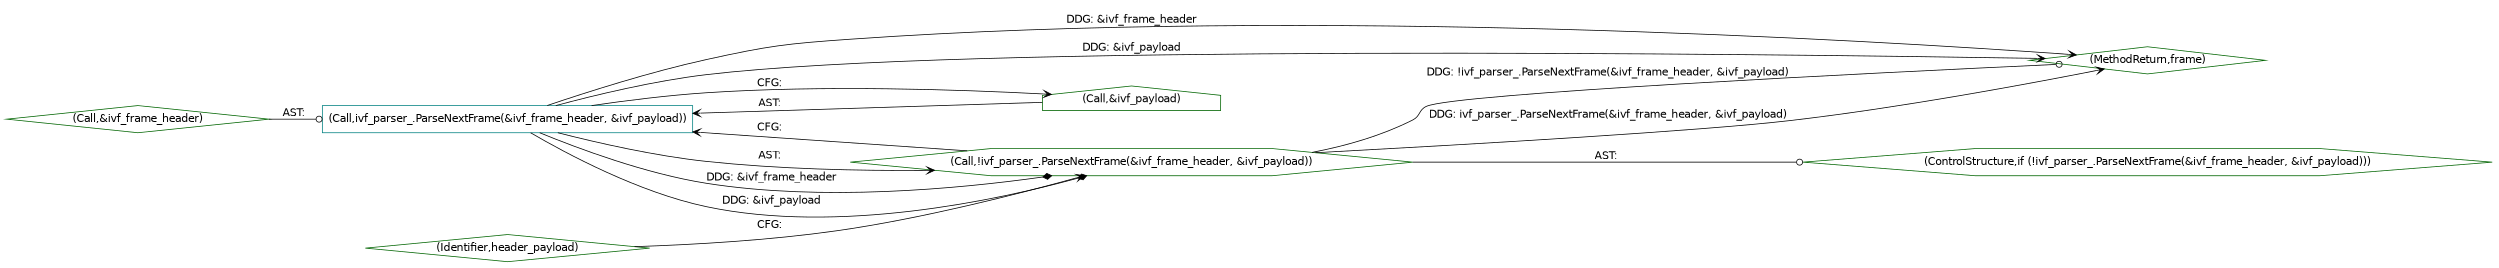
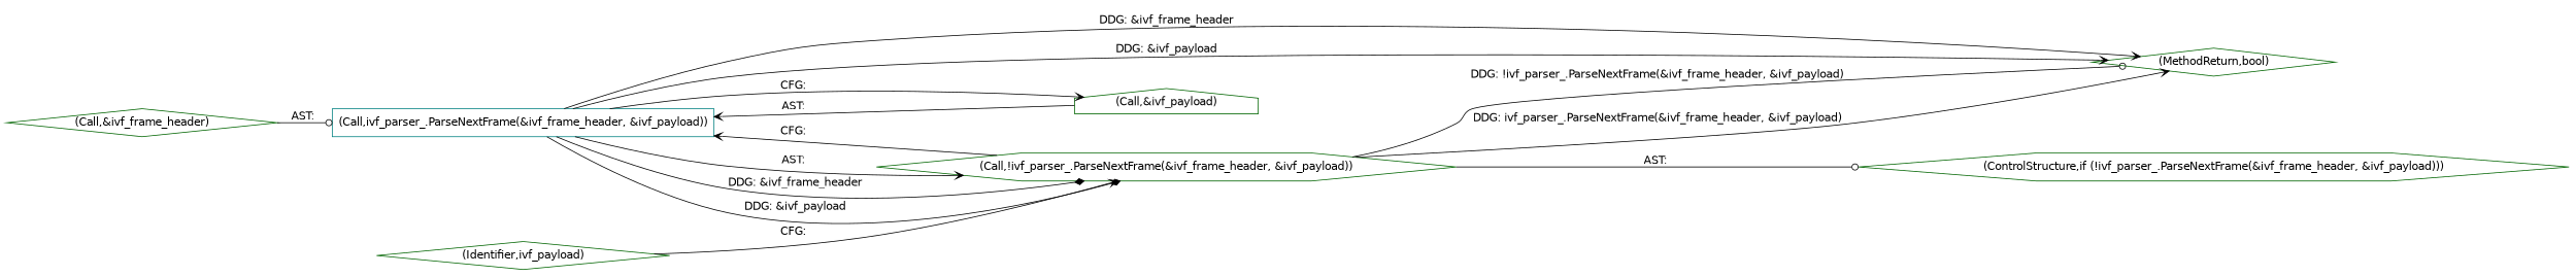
  digraph {
    fontname="DejaVu Sans"
    rankdir=LR
    node [color=darkgreen fontname="DejaVu Sans" shape=diamond]
    edge [arrowhead=vee fontname="DejaVu Sans"]
    n1 [color=teal label="(Call,ivf_parser_.ParseNextFrame(&ivf_frame_header, &ivf_payload))" shape=box]
    n2 [label="(Call,!ivf_parser_.ParseNextFrame(&ivf_frame_header, &ivf_payload))" shape=hexagon]
    n3 [label="(Call,&ivf_payload)" shape=house]
-   n4 [label="(MethodReturn,frame)"]
+   n4 [label="(MethodReturn,bool)"]
    n5 [label="(ControlStructure,if (!ivf_parser_.ParseNextFrame(&ivf_frame_header, &ivf_payload)))" shape=hexagon]
    n6 [label="(Call,&ivf_frame_header)"]
-   n7 [label="(Identifier,header_payload)"]
+   n7 [label="(Identifier,ivf_payload)"]
    n1 -> n2 [label="AST: "]
    n1 -> n2 [arrowhead=diamond label="DDG: &ivf_frame_header"]
    n1 -> n2 [arrowhead=diamond label="DDG: &ivf_payload"]
    n1 -> n3 [label="CFG: "]
    n1 -> n4 [label="DDG: &ivf_payload"]
    n1 -> n4 [label="DDG: &ivf_frame_header"]
    n2 -> n1 [label="CFG: "]
    n2 -> n4 [arrowhead=odot label="DDG: !ivf_parser_.ParseNextFrame(&ivf_frame_header, &ivf_payload)"]
    n2 -> n4 [label="DDG: ivf_parser_.ParseNextFrame(&ivf_frame_header, &ivf_payload)"]
    n2 -> n5 [arrowhead=odot label="AST: "]
    n3 -> n1 [label="AST: "]
    n6 -> n1 [arrowhead=odot label="AST: "]
    n7 -> n2 [label="CFG: "]
  }
